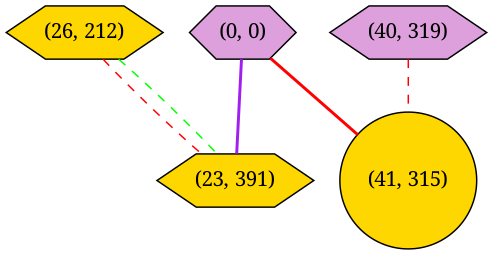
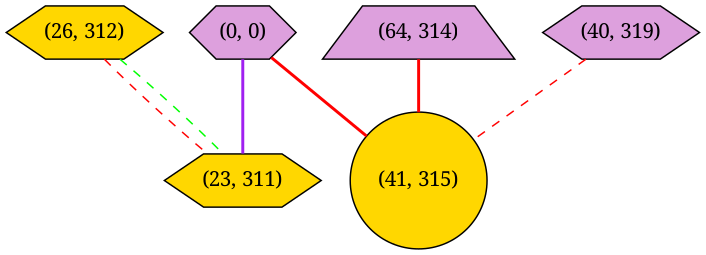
  graph {
    fontname="Noto Serif"
    node [fillcolor=gold fontname="Noto Serif" shape=hexagon style=filled]
    edge [color=red fontname="Noto Serif" style=dashed weight=1]
-   "(26, 312)" [label="(26, 212)"]
-   "(23, 311)" [label="(23, 391)"]
+   "(26, 312)"
+   "(23, 311)"
    "(41, 315)" [shape=circle]
    "(0, 0)" [fillcolor=plum]
+   "(64, 314)" [fillcolor=plum shape=trapezium]
    "(40, 319)" [fillcolor=plum]
    "(26, 312)" -- "(23, 311)"
    "(26, 312)" -- "(23, 311)" [color=green weight=2]
    "(0, 0)" -- "(23, 311)" [color=purple style=bold weight=4]
    "(0, 0)" -- "(41, 315)" [style=bold]
+   "(64, 314)" -- "(41, 315)" [style=bold]
    "(40, 319)" -- "(41, 315)"
  }
